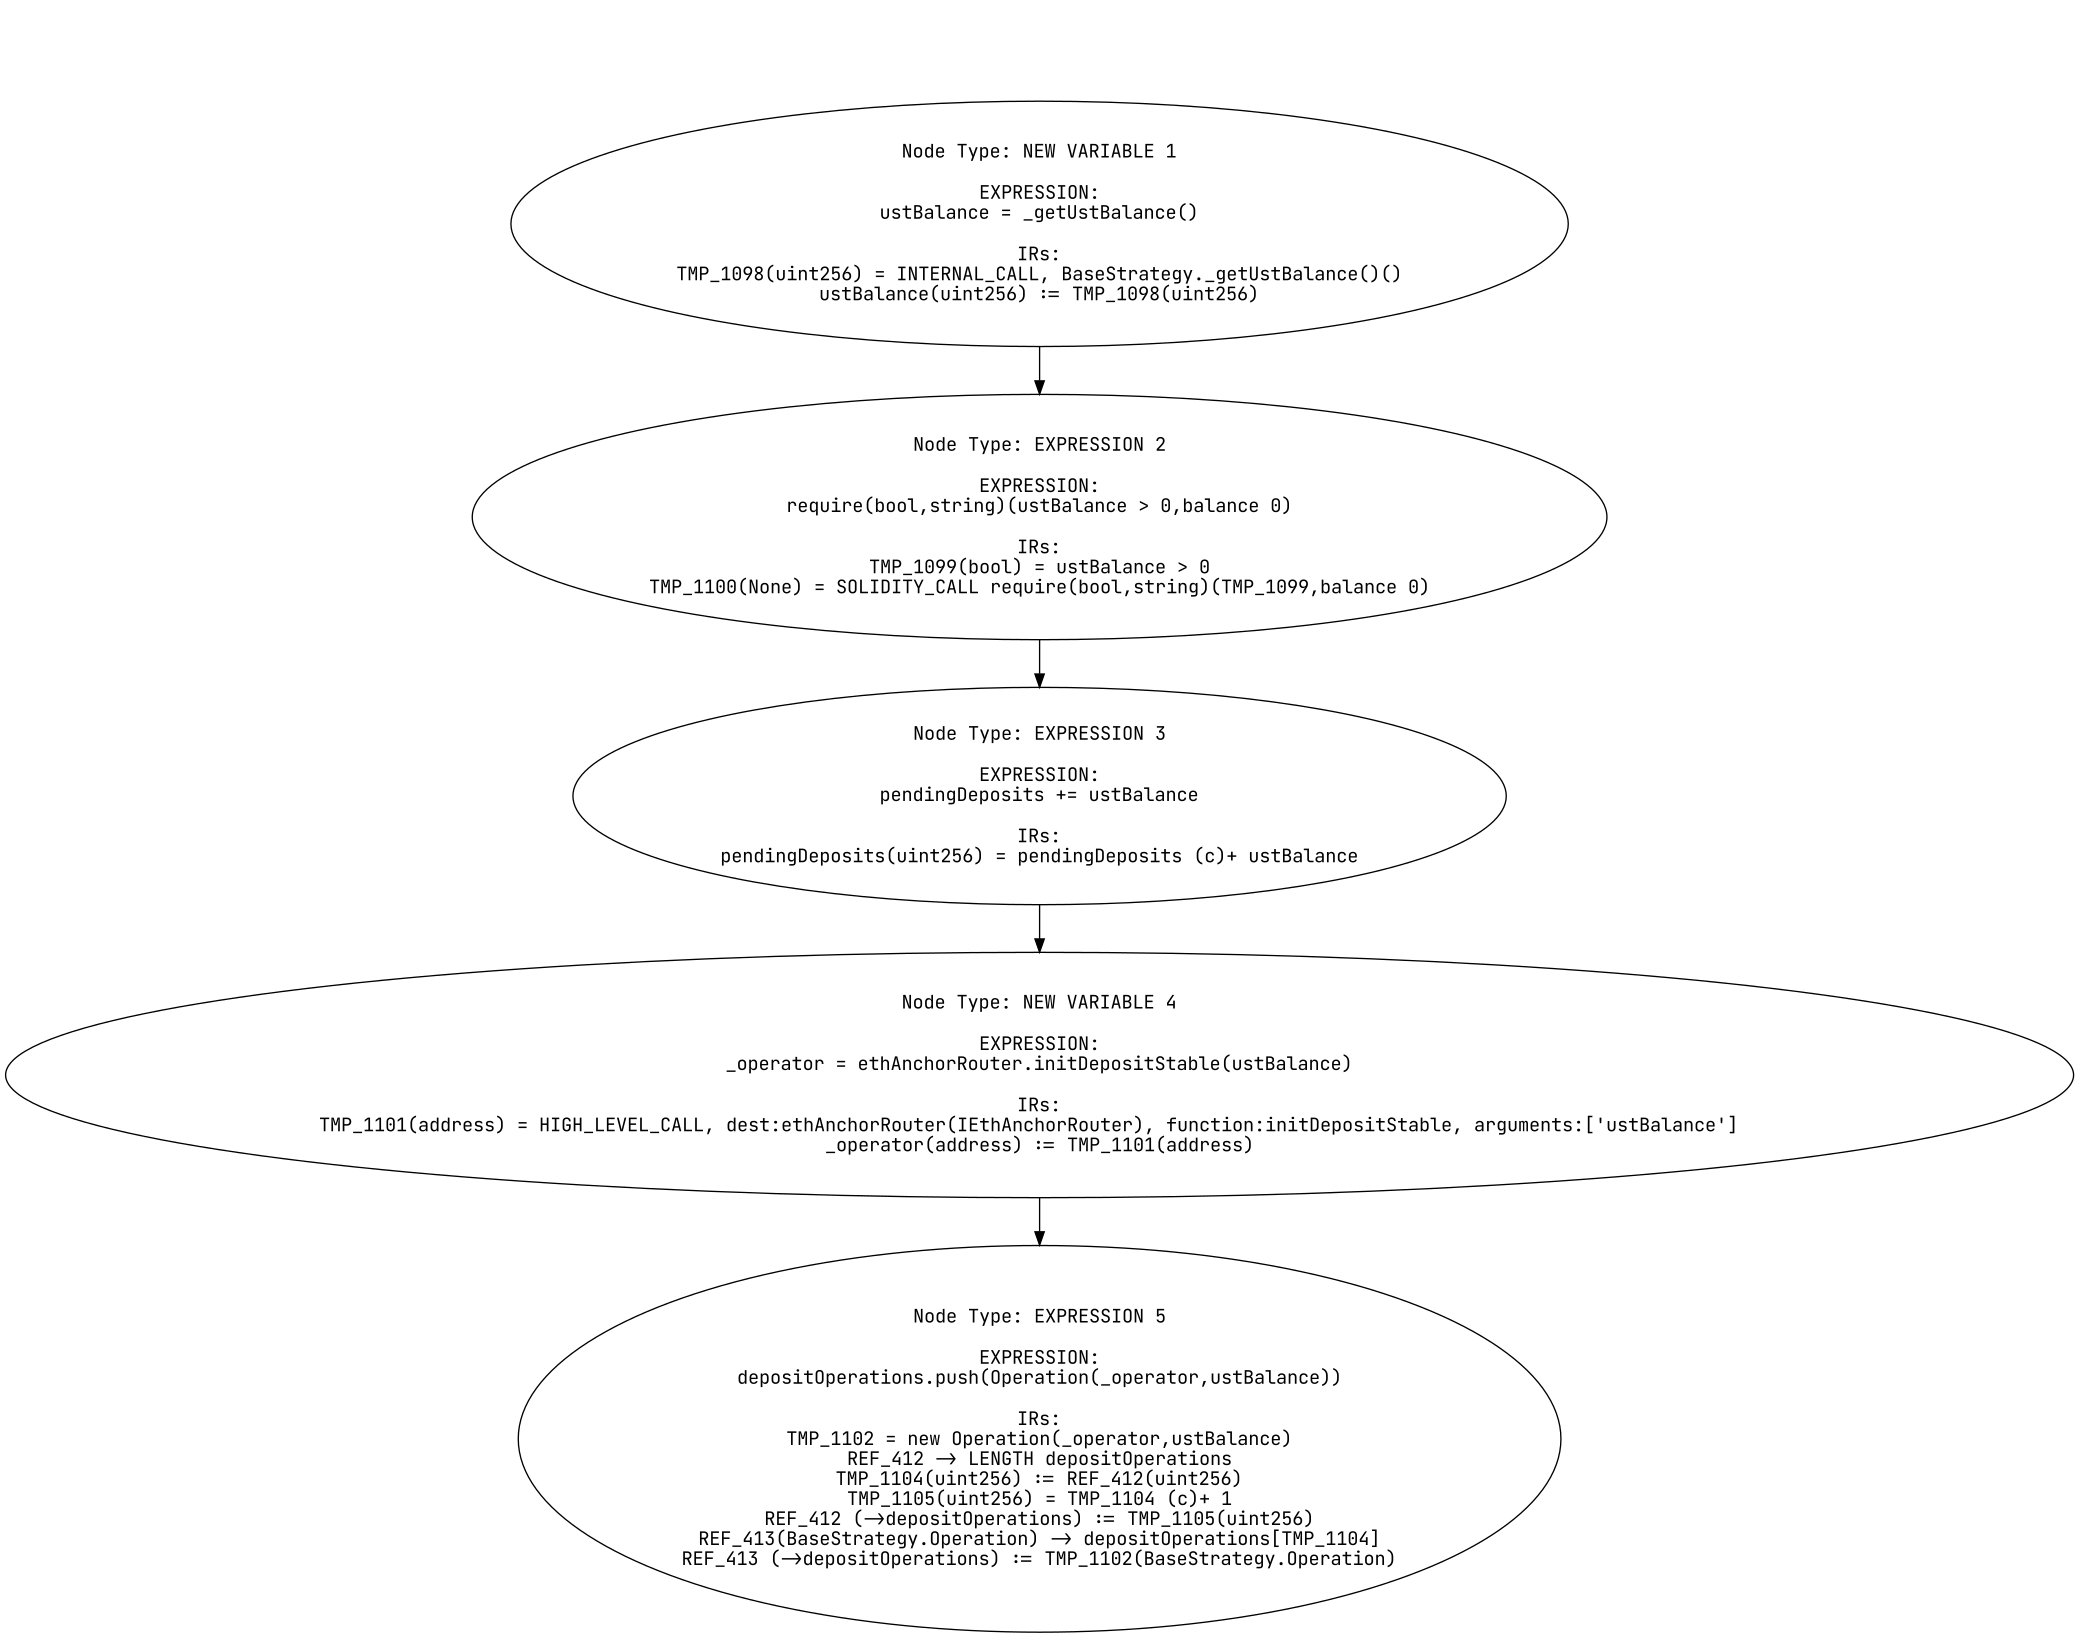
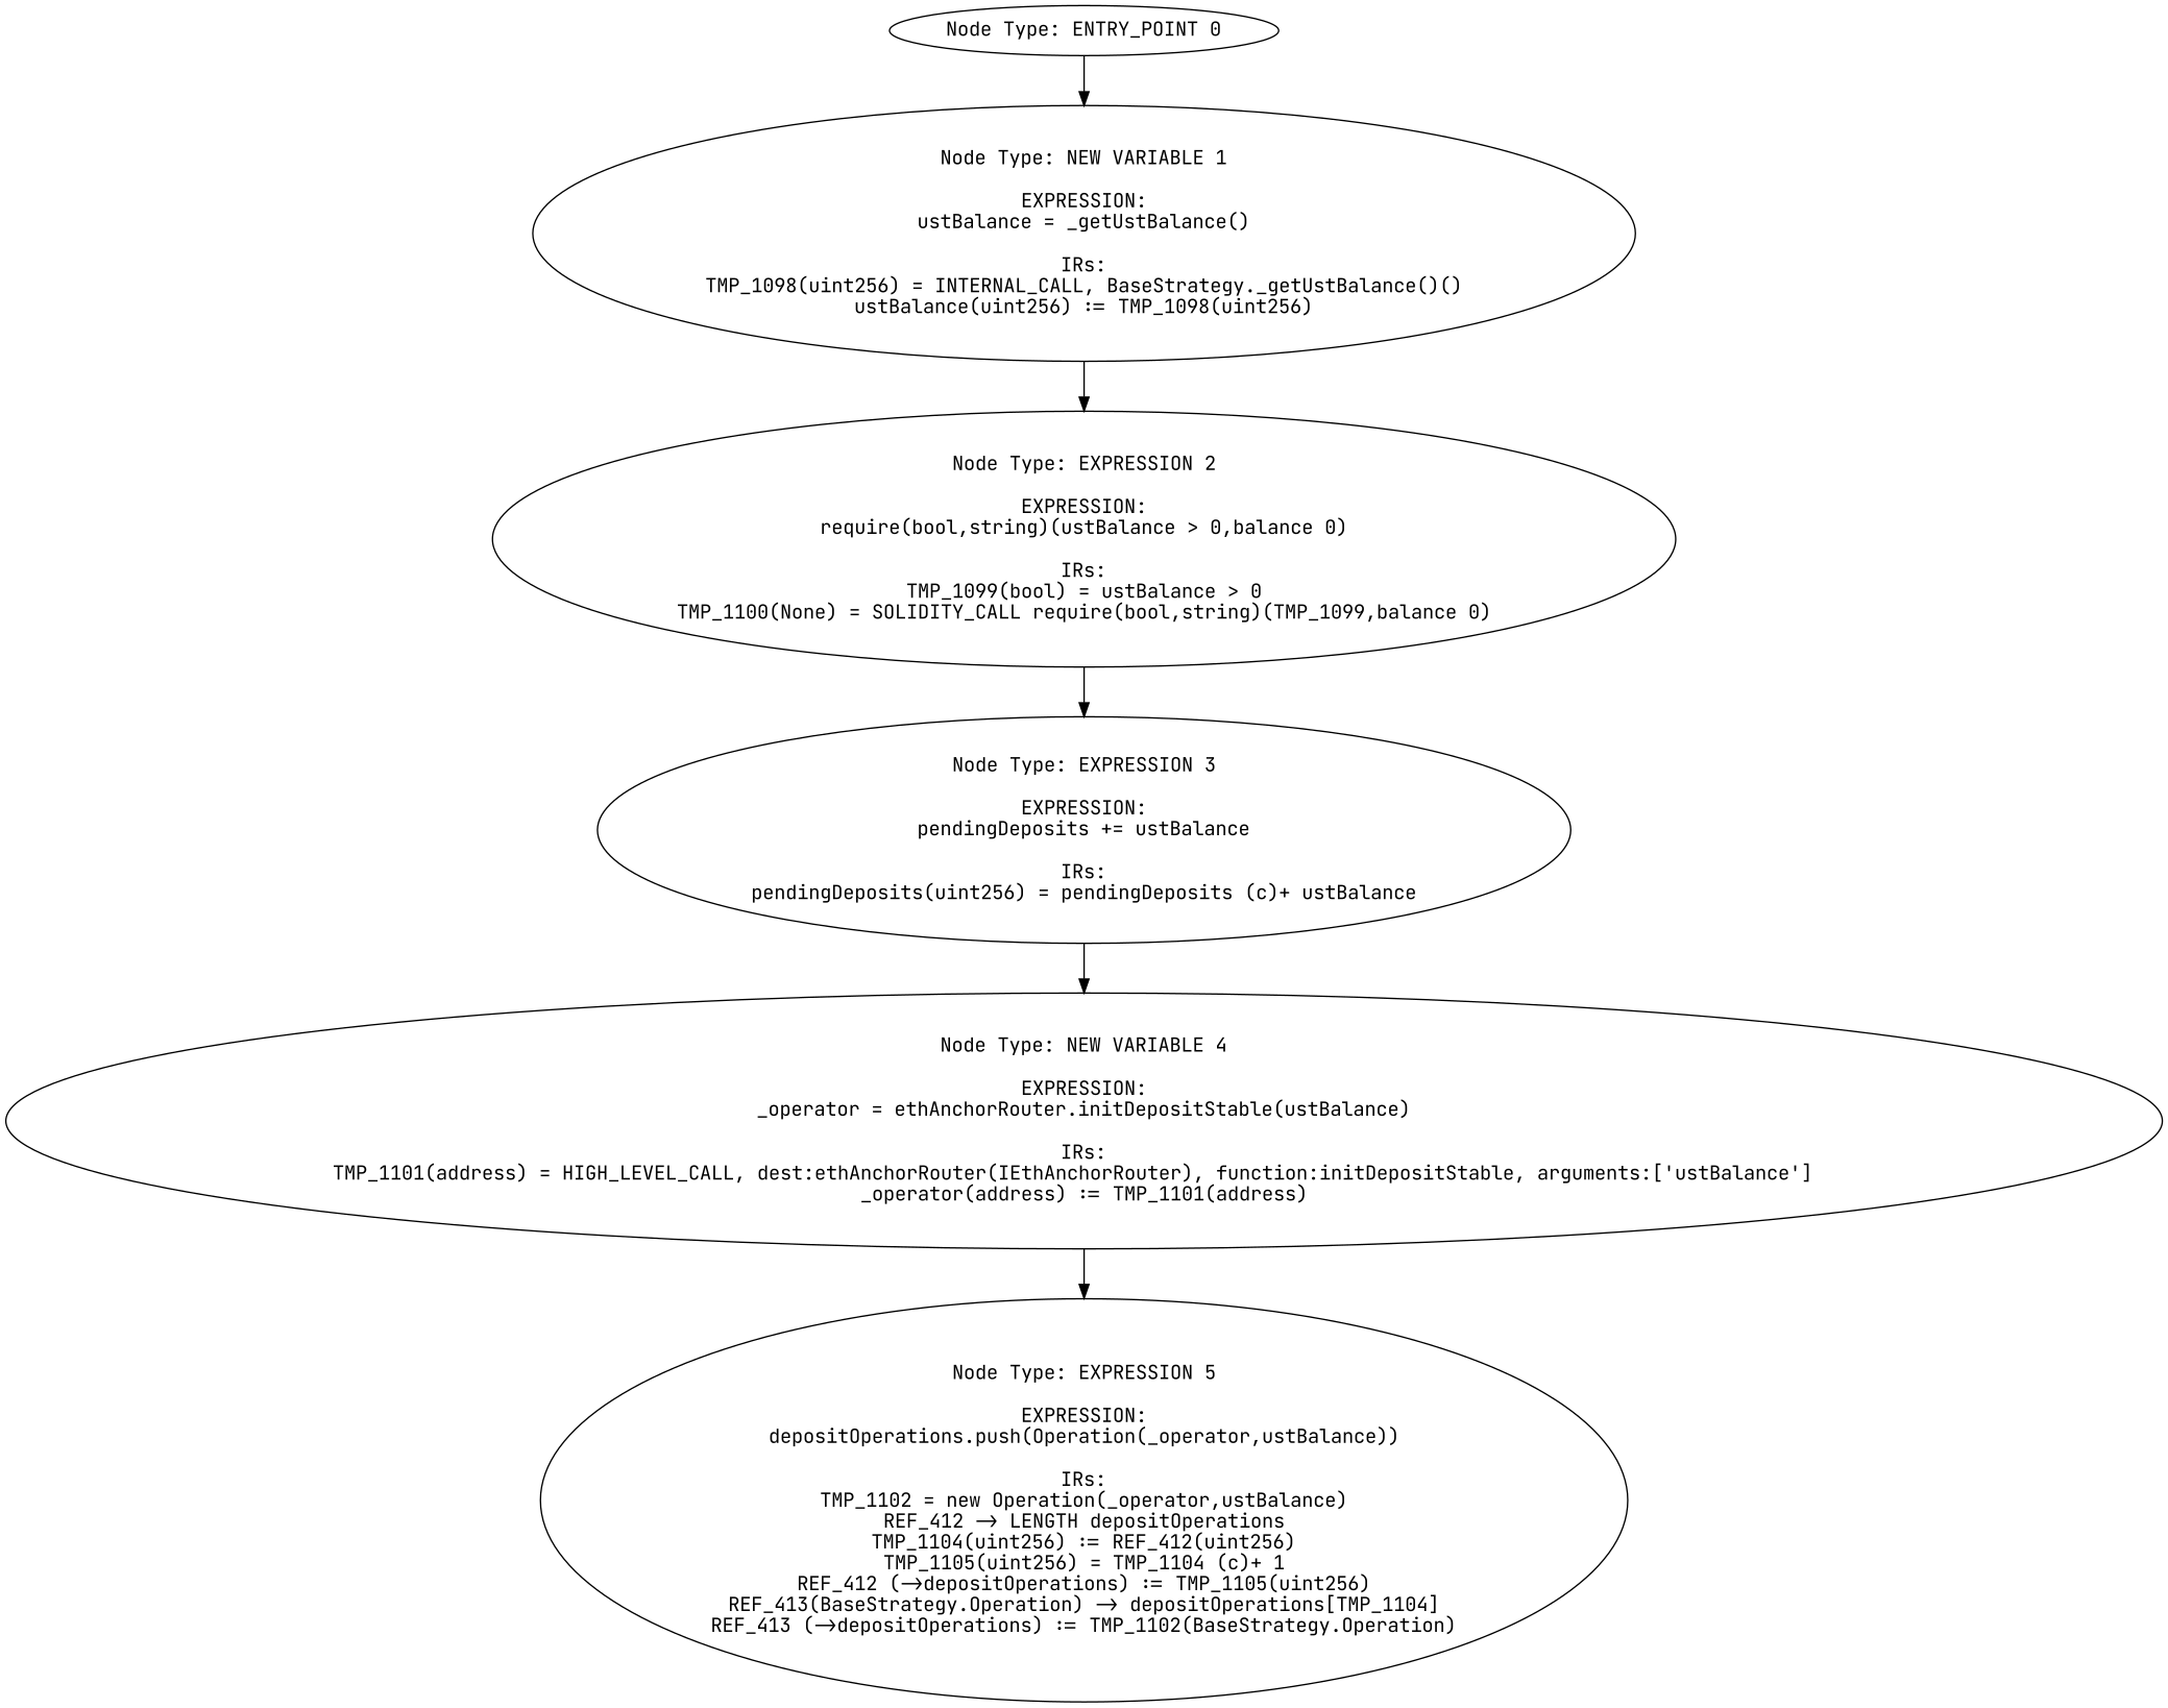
  digraph {
    fontname="JetBrains Mono"
    node [fontname="JetBrains Mono"]
    edge [fontname="JetBrains Mono"]
+   n1 [label="Node Type: ENTRY_POINT 0\n"]
    n2 [label="Node Type: NEW VARIABLE 1\n\nEXPRESSION:\nustBalance = _getUstBalance()\n\nIRs:\nTMP_1098(uint256) = INTERNAL_CALL, BaseStrategy._getUstBalance()()\nustBalance(uint256) := TMP_1098(uint256)"]
    n3 [label="Node Type: EXPRESSION 2\n\nEXPRESSION:\nrequire(bool,string)(ustBalance > 0,balance 0)\n\nIRs:\nTMP_1099(bool) = ustBalance > 0\nTMP_1100(None) = SOLIDITY_CALL require(bool,string)(TMP_1099,balance 0)"]
    n4 [label="Node Type: EXPRESSION 3\n\nEXPRESSION:\npendingDeposits += ustBalance\n\nIRs:\npendingDeposits(uint256) = pendingDeposits (c)+ ustBalance"]
    n5 [label="Node Type: NEW VARIABLE 4\n\nEXPRESSION:\n_operator = ethAnchorRouter.initDepositStable(ustBalance)\n\nIRs:\nTMP_1101(address) = HIGH_LEVEL_CALL, dest:ethAnchorRouter(IEthAnchorRouter), function:initDepositStable, arguments:['ustBalance']  \n_operator(address) := TMP_1101(address)"]
    n6 [label="Node Type: EXPRESSION 5\n\nEXPRESSION:\ndepositOperations.push(Operation(_operator,ustBalance))\n\nIRs:\nTMP_1102 = new Operation(_operator,ustBalance)\nREF_412 -> LENGTH depositOperations\nTMP_1104(uint256) := REF_412(uint256)\nTMP_1105(uint256) = TMP_1104 (c)+ 1\nREF_412 (->depositOperations) := TMP_1105(uint256)\nREF_413(BaseStrategy.Operation) -> depositOperations[TMP_1104]\nREF_413 (->depositOperations) := TMP_1102(BaseStrategy.Operation)"]
+   n1 -> n2
    n2 -> n3
    n3 -> n4
    n4 -> n5
    n5 -> n6
  }
